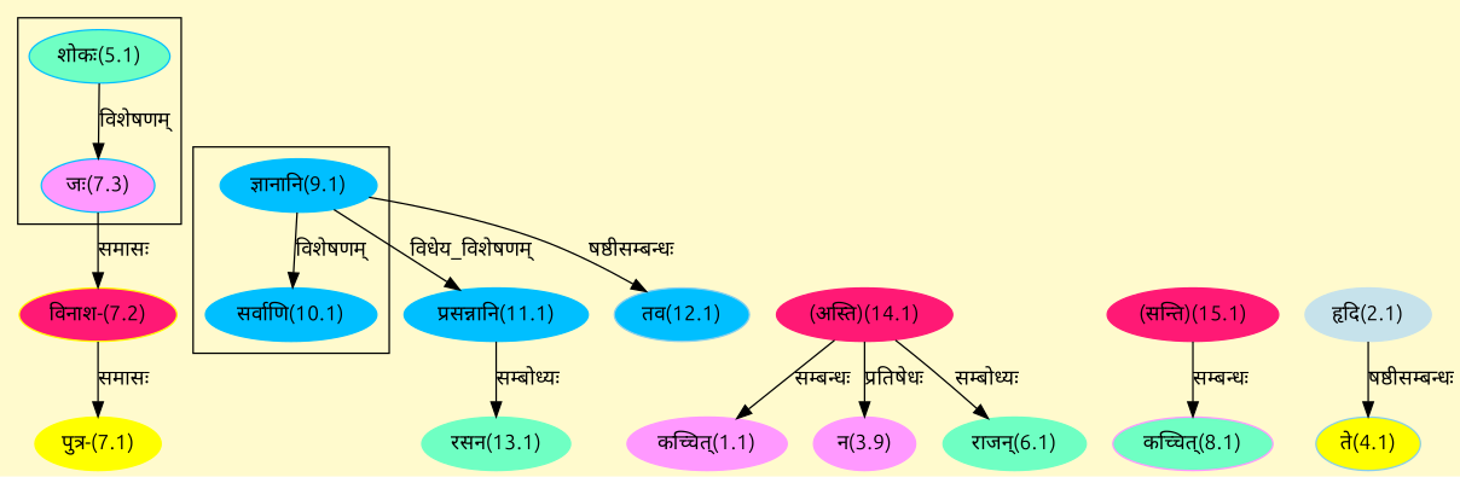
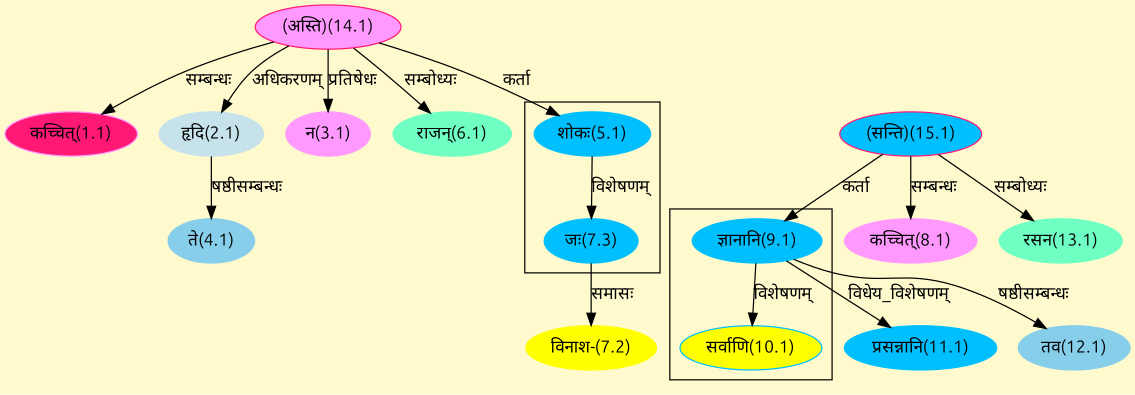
  digraph {
    bgcolor=lemonchiffon1
    compound=true
    fontname=Ubuntu
    rankdir=BT
    node [color="#00BFFF" fontname=Ubuntu style=filled]
    edge [dir=back fontname=Ubuntu]
-   n1 [label="जः(7.3)" fillcolor="#FF99FF"]
-   n2 [label="शोकः(5.1)" fillcolor="#6FFFC3"]
-   n3 [label="सर्वाणि(10.1)"]
+   n1 [label="जः(7.3)"]
+   n2 [label="शोकः(5.1)"]
+   n3 [label="सर्वाणि(10.1)" fillcolor="#FFFF00"]
    n4 [label="ज्ञानानि(9.1)"]
-   n5 [color="#FF1975" label="(अस्ति)(14.1)"]
-   n6 [color="#FF1975" label="(सन्ति)(15.1)"]
-   n7 [color="#FF99FF" label="कच्चित्(1.1)"]
+   n5 [color="#FF1975" label="(अस्ति)(14.1)" fillcolor="#FF99FF"]
+   n6 [color="#FF1975" label="(सन्ति)(15.1)" fillcolor="#00BFFF"]
+   n7 [color="#FF99FF" label="कच्चित्(1.1)" fillcolor="#FF1975"]
    n8 [color="#C6E2EB" label="हृदि(2.1)"]
-   n9 [color="#FF99FF" label="न(3.9)"]
-   n10 [color="#87CEEB" label="ते(4.1)" fillcolor="#FFFF00"]
+   n9 [color="#FF99FF" label="न(3.1)"]
+   n10 [color="#87CEEB" label="ते(4.1)"]
    n11 [color="#6FFFC3" label="राजन्(6.1)"]
-   n12 [color="#FFFF00" label="पुत्र-(7.1)"]
-   n13 [color="#FFFF00" label="विनाश-(7.2)" fillcolor="#FF1975"]
-   n14 [color="#FF99FF" label="कच्चित्(8.1)" fillcolor="#6FFFC3"]
+   n13 [color="#FFFF00" label="विनाश-(7.2)"]
+   n14 [color="#FF99FF" label="कच्चित्(8.1)"]
    n15 [label="प्रसन्नानि(11.1)"]
-   n16 [color="#87CEEB" label="तव(12.1)" fillcolor="#00BFFF"]
+   n16 [color="#87CEEB" label="तव(12.1)"]
    n17 [color="#6FFFC3" label="रसन(13.1)"]
    subgraph cluster_1 {
      n1
      n2
    }
    subgraph cluster_2 {
      n3
      n4
    }
    n1 -> n2 [label="विशेषणम्"]
+   n2 -> n5 [label="कर्ता"]
    n3 -> n4 [label="विशेषणम्"]
+   n4 -> n6 [label="कर्ता"]
    n7 -> n5 [label="सम्बन्धः"]
+   n8 -> n5 [label="अधिकरणम्"]
    n9 -> n5 [label="प्रतिषेधः"]
    n10 -> n8 [label="षष्ठीसम्बन्धः"]
    n11 -> n5 [label="सम्बोध्यः"]
-   n12 -> n13 [label="समासः"]
    n13 -> n1 [label="समासः"]
    n14 -> n6 [label="सम्बन्धः"]
    n15 -> n4 [label="विधेय_विशेषणम्"]
    n16 -> n4 [label="षष्ठीसम्बन्धः"]
-   n17 -> n15 [label="सम्बोध्यः"]
+   n17 -> n6 [label="सम्बोध्यः"]
  }
